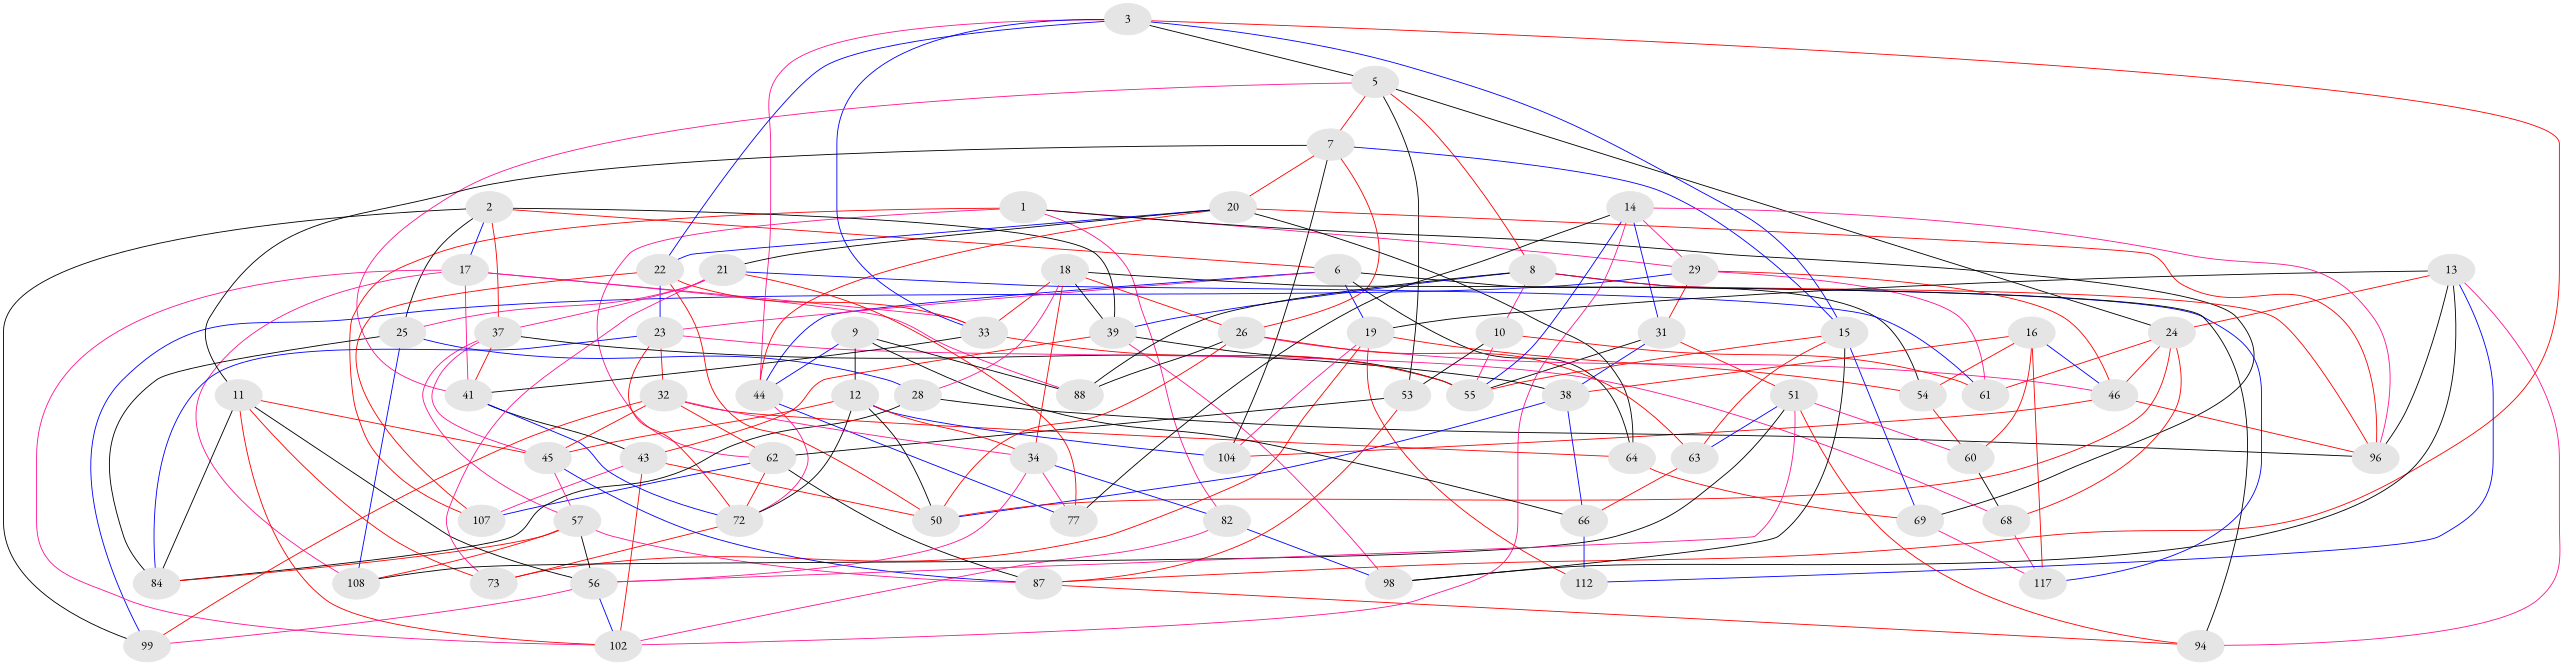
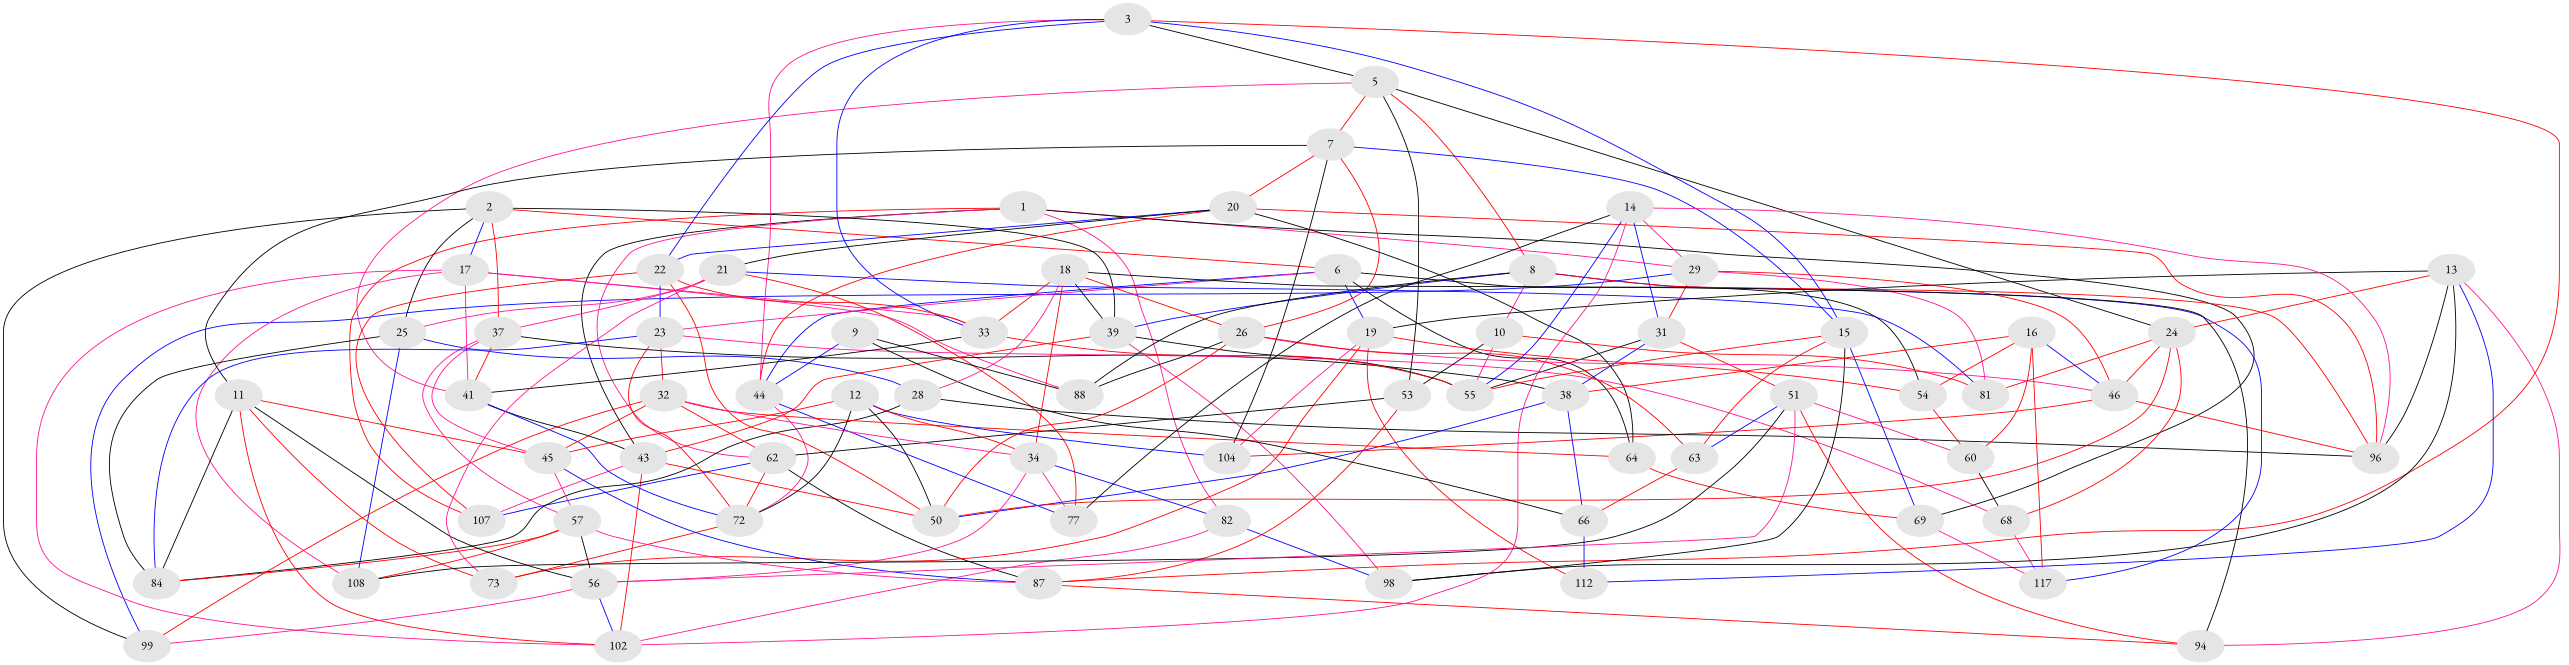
  graph {
    fontname="EB Garamond"
    node [color=gray90 fontname="EB Garamond" style=filled]
    edge [color=red fontname="EB Garamond"]
    1 [super="+4"]
    29 [super="+95"]
    43 [super="+97"]
    62 [super="+78"]
    69
    82
    107
    99
-   81 [label=61]
+   81
    31 [super="+74"]
    46 [super="+103"]
    102 [super="+106"]
    50 [super="+91"]
    87 [super="+92"]
    72 [super="+86"]
    117
    98
    2 [super="+83"]
    6 [super="+59"]
    17 [super="+56"]
    25 [super="+116"]
    37 [super="+48"]
    39 [super="+90"]
    44 [super="+110"]
    19 [super="+70"]
    23 [super="+27"]
    54 [super="+75"]
    64
    33 [super="+47"]
    41 [super="+79"]
    88
    108
    84 [super="+118"]
    28
    45 [super="+105"]
    38 [super="+65"]
    57 [super="+89"]
    55 [super="+109"]
    3 [super="+36"]
    5 [super="+85"]
    15 [super="+40"]
    22 [super="+35"]
    7 [super="+67"]
    8 [super="+52"]
    24 [super="+113"]
    53
    63
    77
    94
    11 [super="+100"]
    20 [super="+111"]
    26 [super="+119"]
    104
    10
    96 [super="+120"]
    68
    73
    112
    32 [super="+101"]
    60
    n61 [label=56 super="+115"]
    21 [super="+30"]
    12 [super="+114"]
    34 [super="+58"]
    9
    66 [super="+80"]
    13 [super="+42"]
    14 [super="+49"]
    51 [super="+93"]
    16 [super="+61"]
    18 [super="+71"]
    1 -- 29 [color=deeppink]
+   1 -- 43 [color=black]
    1 -- 62 [color=deeppink]
    1 -- 69 [color=black]
    1 -- 82 [color=deeppink]
    1 -- 107
    29 -- 99 [color=blue]
    29 -- 81 [color=deeppink]
    29 -- 31
    29 -- 46
    43 -- 107 [color=deeppink]
    43 -- 102
    43 -- 50
    62 -- 107 [color=blue]
    62 -- 87 [color=black]
    62 -- 72
    69 -- 117 [color=deeppink]
    82 -- 102 [color=deeppink]
    82 -- 98 [color=blue]
    31 -- 38 [color=blue weight=2]
    31 -- 55 [color=black]
    31 -- 51
    46 -- 104
    46 -- 96
    87 -- 94
    72 -- 73
    2 -- 99 [color=black]
    2 -- 6
    2 -- 17 [color=blue]
    2 -- 25 [color=black]
    2 -- 37
    2 -- 39 [color=black]
    6 -- 44 [color=blue]
    6 -- 19 [color=blue]
    6 -- 23 [color=deeppink]
    6 -- 54 [color=black]
    6 -- 64 [color=black]
    17 -- 102 [color=deeppink]
    17 -- 33 [color=deeppink]
    17 -- 41 [color=deeppink]
    17 -- 88 [color=deeppink]
    17 -- 108 [color=deeppink]
    25 -- 108 [color=blue]
    25 -- 84 [color=black weight=2]
    25 -- 28 [color=blue]
    37 -- 41
    37 -- 45 [color=deeppink]
    37 -- 38 [color=black]
    37 -- 57 [color=deeppink]
    39 -- 43
    39 -- 98 [color=deeppink]
    39 -- 55 [color=black]
    44 -- 72 [color=deeppink]
    44 -- 77 [color=blue]
    19 -- 54
    19 -- 104 [color=deeppink]
    19 -- 73
    19 -- 112
    23 -- 72
    23 -- 84 [color=blue]
    23 -- 68 [color=deeppink]
    23 -- 32
    54 -- 60
    64 -- 69
    33 -- 41 [color=black]
    33 -- 55
    41 -- 43 [color=black]
    41 -- 72 [color=blue]
    28 -- 84 [color=black]
    28 -- 96 [color=black]
    45 -- 87 [color=blue]
    45 -- 57 [color=deeppink]
    38 -- 50 [color=blue]
    38 -- 66 [color=blue]
    57 -- 87 [color=deeppink]
    57 -- 108
    57 -- 84
    57 -- n61 [color=black]
    3 -- 87
    3 -- 44 [color=deeppink]
    3 -- 33 [color=blue]
    3 -- 5 [color=black]
    3 -- 15 [color=blue]
    3 -- 22 [color=blue]
    5 -- 41 [color=deeppink]
    5 -- 7
    5 -- 8
    5 -- 24 [color=black]
    5 -- 53 [color=black]
    15 -- 69 [color=blue]
    15 -- 98 [color=black]
    15 -- 55
    15 -- 63
    22 -- 107
    22 -- 50
    22 -- 23 [color=blue]
    22 -- 33
    7 -- 15 [color=blue]
    7 -- 11 [color=black]
    7 -- 20
    7 -- 26
    7 -- 104 [color=black]
    8 -- 117 [color=blue]
    8 -- 39 [color=blue]
    8 -- 88 [color=black]
    8 -- 10 [color=deeppink]
    8 -- 96
    24 -- 81
    24 -- 46
    24 -- 50
    24 -- 68
    53 -- 62 [color=black]
    53 -- 87
    63 -- 66
    11 -- 102
    11 -- 84 [color=black]
    11 -- 45
    11 -- 73
    11 -- n61 [color=black]
    20 -- 44
    20 -- 64 [color=black]
    20 -- 22 [color=blue]
    20 -- 96
    20 -- 21 [color=black]
    26 -- 46 [color=deeppink]
    26 -- 50
    26 -- 88 [color=black]
    26 -- 63
    10 -- 81
    10 -- 55 [color=deeppink]
    10 -- 53 [color=black]
    68 -- 117 [color=deeppink]
    32 -- 62
    32 -- 99
    32 -- 64
    32 -- 45
    32 -- 34 [color=deeppink]
    60 -- 68 [color=black]
    n61 -- 99 [color=deeppink]
    n61 -- 102 [color=blue]
    21 -- 81 [color=blue]
    21 -- 25 [color=deeppink]
    21 -- 37 [color=deeppink]
    21 -- 77
    21 -- 73 [color=deeppink]
    12 -- 50 [color=black]
    12 -- 72 [color=black]
    12 -- 45
    12 -- 104 [color=blue]
    12 -- 34
    34 -- 82 [color=blue]
    34 -- 77 [color=deeppink]
    34 -- n61 [color=deeppink]
    9 -- 44 [color=blue]
    9 -- 88 [color=black]
-   9 -- 12 [color=black]
    9 -- 66 [color=black]
    66 -- 112 [color=blue weight=2]
    13 -- 98 [color=black]
    13 -- 19 [color=black]
    13 -- 24
    13 -- 94 [color=deeppink]
    13 -- 96 [color=black]
    13 -- 112 [color=blue]
    14 -- 29 [color=deeppink]
    14 -- 31 [color=blue]
    14 -- 102 [color=deeppink]
    14 -- 55 [color=blue]
    14 -- 77 [color=black]
    14 -- 96 [color=deeppink]
    51 -- 108 [color=black]
    51 -- 63 [color=blue]
    51 -- 94
    51 -- 60 [color=deeppink]
    51 -- n61 [color=deeppink]
    16 -- 46 [color=blue]
    16 -- 117
    16 -- 54 [weight=2]
    16 -- 38
    16 -- 60
    18 -- 39 [color=black]
    18 -- 33
    18 -- 28 [color=deeppink]
    18 -- 94 [color=black]
    18 -- 26
    18 -- 34
  }
